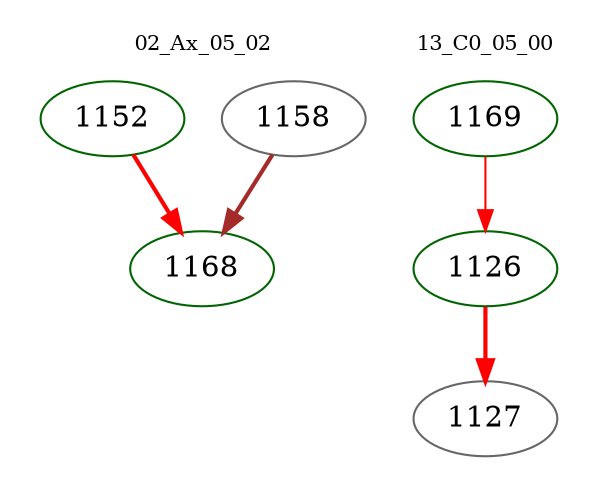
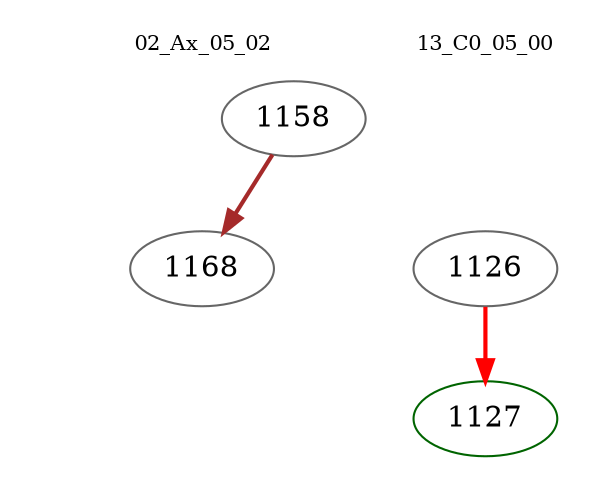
  digraph {
    node [color=gray40]
    edge [color=red style=bold]
    n1 [label=1158]
-   n2 [color=darkgreen label=1152]
-   n3 [color=darkgreen label=1168]
-   n4 [color=darkgreen label=1169]
-   n5 [color=darkgreen label=1126]
-   n6 [label=1127]
+   n3 [label=1168]
+   n5 [label=1126]
+   n6 [color=darkgreen label=1127]
    subgraph cluster_1 {
      color=white
      fontsize=10
      label="02_Ax_05_02"
      n1
-     n2
      n3
    }
    subgraph cluster_2 {
      color=white
      fontsize=10
      label="13_C0_05_00"
-     n4
      n5
      n6
    }
    n1 -> n3 [color=brown]
-   n2 -> n3
-   n4 -> n5 [style=solid]
    n5 -> n6
  }
